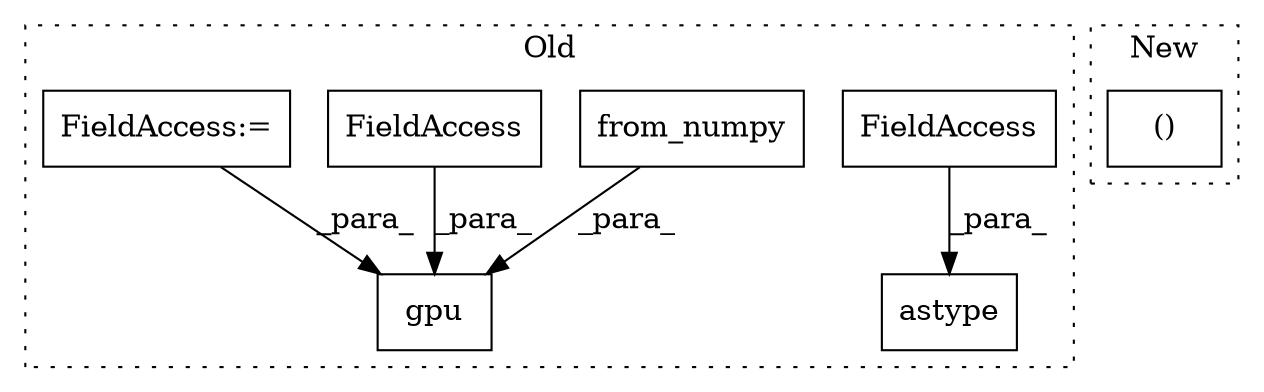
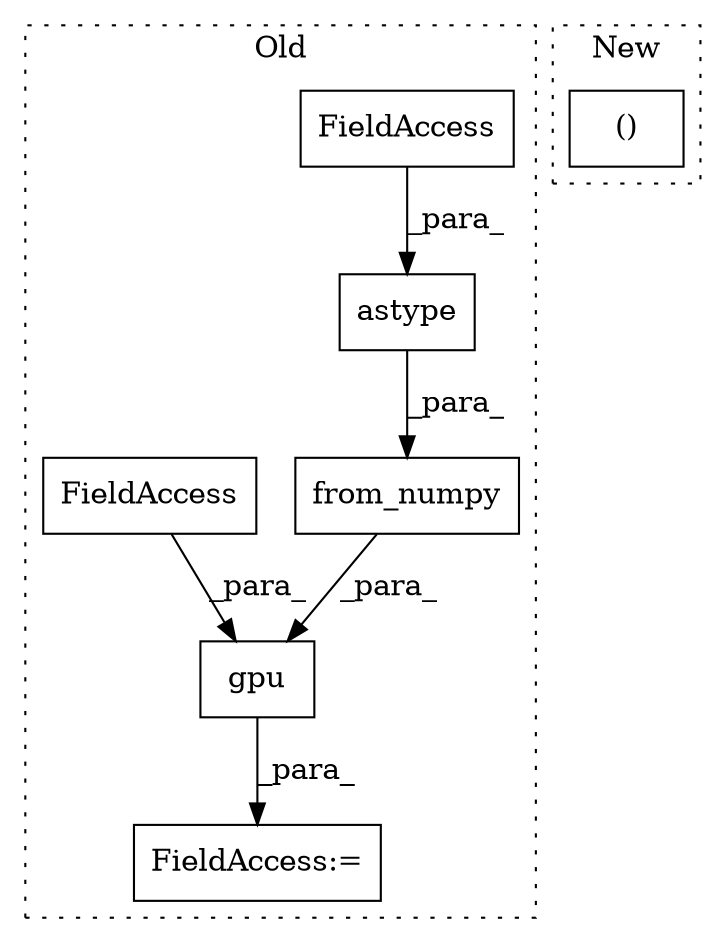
  digraph {
    node [a=32 shape=box]
    n1 [l="11,1" label=from_numpy s="5174,5227"]
    n2 [l="7,1" label=astype s="5208,5226"]
    n3 [a=22 l=11 label=FieldAccess s=5215]
    n4 [a=7 l=1 label="FieldAccess:=" s=5317]
    n5 [l="4,1" label=gpu s="5327,5354"]
    n6 [a=22 l=14 label=FieldAccess s=5340]
    n7 [a=106 l=29 label="()" s=5319]
    subgraph cluster_1 {
      label=Old
      style=dotted
      n1
      n2
      n3
      n4
      n5
      n6
    }
    subgraph cluster_2 {
      label=New
      style=dotted
      n7
    }
    n1 -> n5 [label=_para_]
+   n2 -> n1 [label=_para_]
    n3 -> n2 [label=_para_]
-   n4 -> n5 [label=_para_]
+   n5 -> n4 [label=_para_]
    n6 -> n5 [label=_para_]
  }
